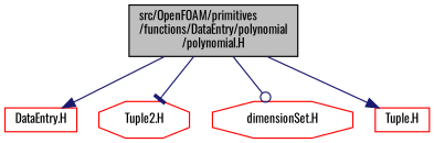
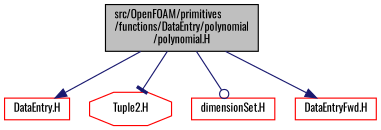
  digraph {
    fontname=Oswald
    node [color=red fontname=Oswald fontsize=10 shape=box]
    edge [arrowhead=normal color=midnightblue fontname=Oswald fontsize=10 labelfontname=FreeSans labelfontsize=10 style=solid]
    n1 [color=black fillcolor=grey75 fontcolor=black height=0.2 label="src/OpenFOAM/primitives\l/functions/DataEntry/polynomial\l/polynomial.H" style=filled width=0.4]
    n2 [height=0.2 label="DataEntry.H" width=0.4]
    n3 [height=0.2 label="Tuple2.H" shape=octagon width=0.4]
-   n4 [height=0.2 label="dimensionSet.H" shape=octagon width=0.4]
-   n5 [height=0.2 label="Tuple.H" width=0.4]
+   n4 [height=0.2 label="dimensionSet.H" width=0.4]
+   n5 [height=0.2 label="DataEntryFwd.H" width=0.4]
    n1 -> n2
    n1 -> n3 [arrowhead=tee]
    n1 -> n4 [arrowhead=odot]
    n1 -> n5
  }
